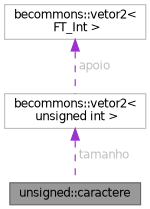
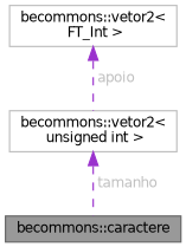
  digraph {
    node [color=grey75 fillcolor=white fontname=Helvetica fontsize=10 shape=box style=filled]
    edge [color=darkorchid3 dir=back fontcolor=grey fontname=Helvetica fontsize=10 labelfontname=Helvetica labelfontsize=10 style=dashed]
-   n1 [color=gray40 fillcolor=grey60 fontcolor=black height=0.2 label="unsigned::caractere" width=0.4]
+   n1 [color=gray40 fillcolor=grey60 fontcolor=black height=0.2 label="becommons::caractere" width=0.4]
    n2 [height=0.2 label="becommons::vetor2\<\l unsigned int \>" width=0.4]
    n3 [height=0.2 label="becommons::vetor2\<\l FT_Int \>" width=0.4]
    n2 -> n1 [label=" tamanho"]
    n3 -> n2 [label=" apoio"]
  }
